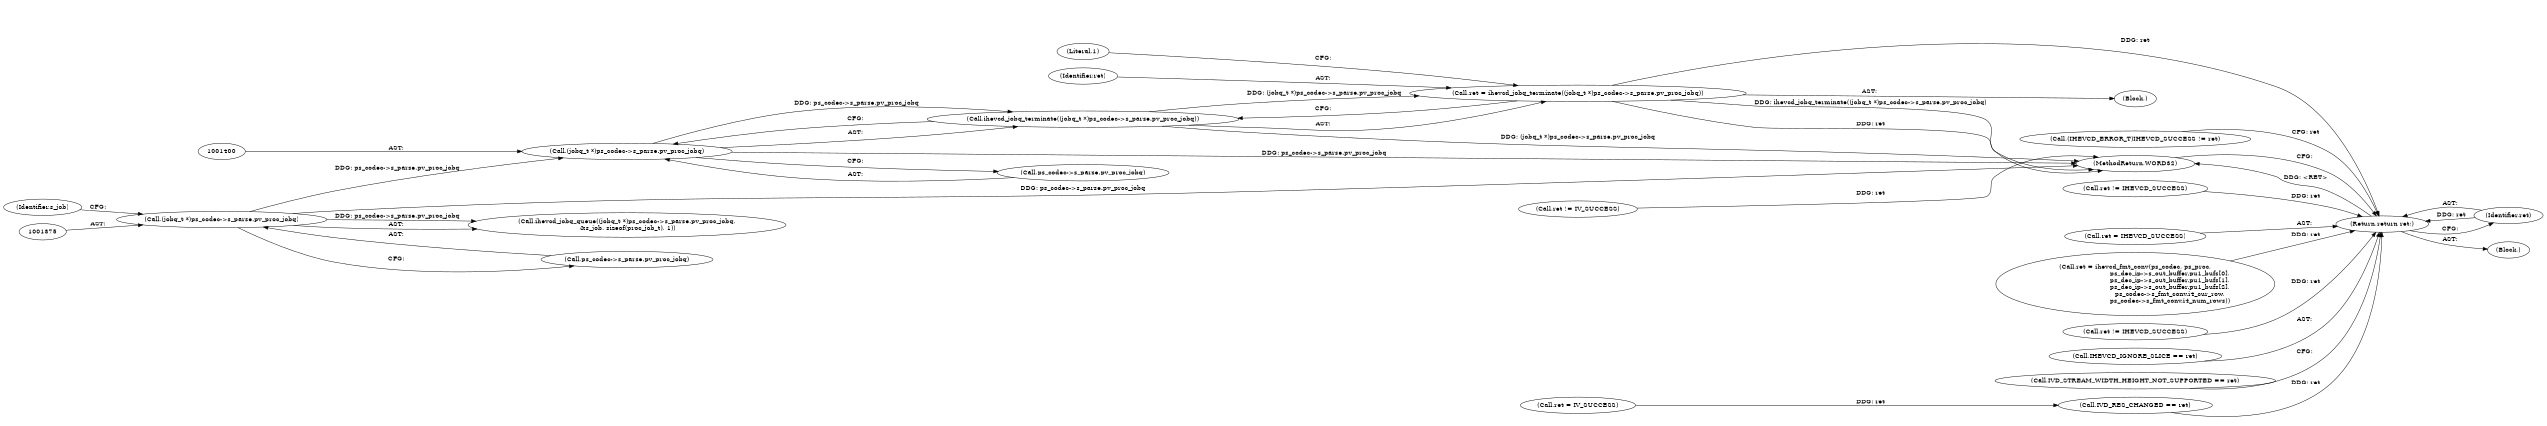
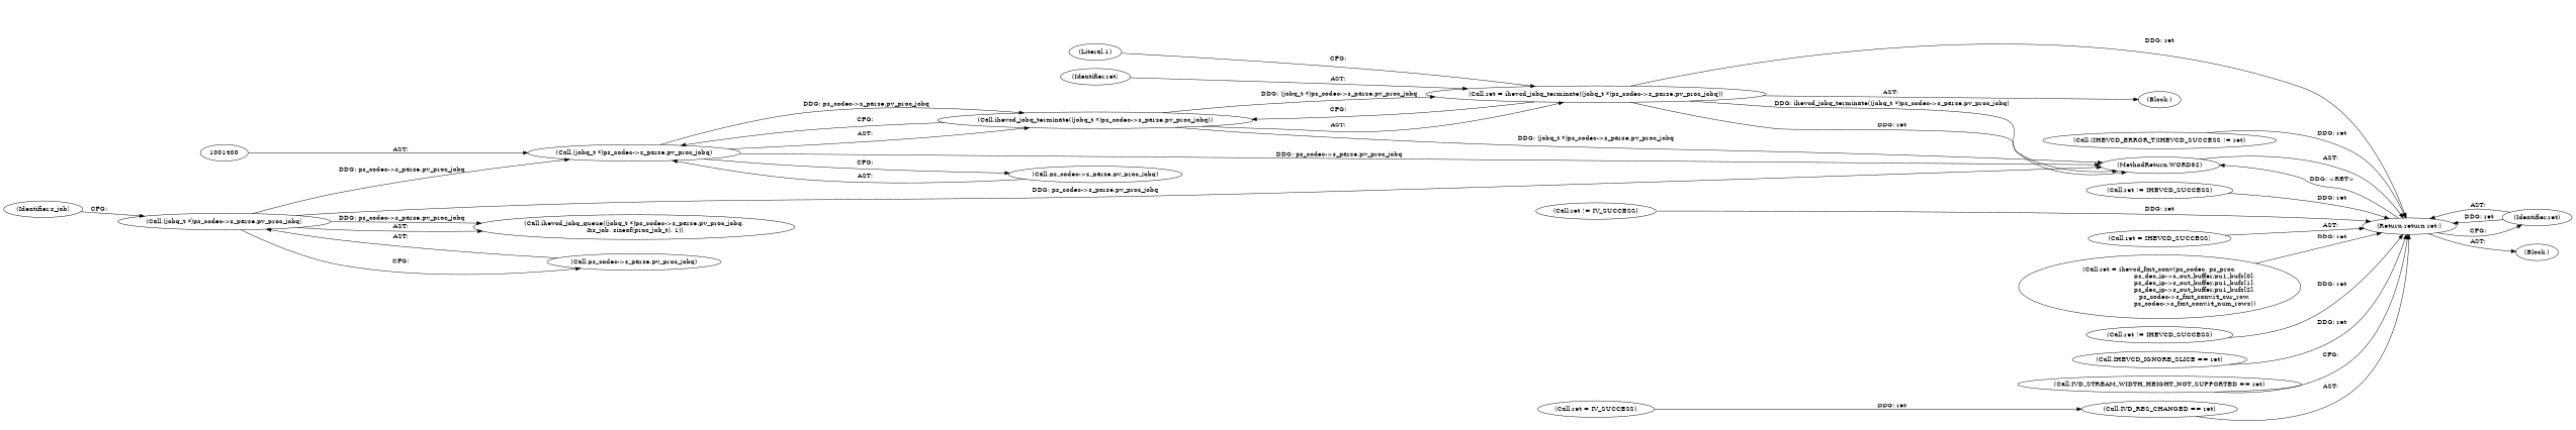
  digraph {
    rankdir=LR
    n1 [label="(Call,(jobq_t *)ps_codec->s_parse.pv_proc_jobq)"]
    n2 [label="(Call,ihevcd_jobq_terminate((jobq_t *)ps_codec->s_parse.pv_proc_jobq))"]
    n3 [label="(Call,ps_codec->s_parse.pv_proc_jobq)"]
    n4 [label="(MethodReturn,WORD32)"]
    n5 [label="(Call,ret = ihevcd_jobq_terminate((jobq_t *)ps_codec->s_parse.pv_proc_jobq))"]
    n6 [label="(Return,return ret;)"]
    n7 [label="(Call,(jobq_t *)ps_codec->s_parse.pv_proc_jobq)"]
    n8 [label="(Call,ihevcd_jobq_queue((jobq_t *)ps_codec->s_parse.pv_proc_jobq,\n &s_job, sizeof(proc_job_t), 1))"]
    n9 [label="(Call,ps_codec->s_parse.pv_proc_jobq)"]
    n10 [label="(Block,)"]
    n11 [label="(Identifier,ret)"]
    n12 [label="(Block,)"]
    n13 [label="(Literal,1)"]
    n14 [label="(Call,(IHEVCD_ERROR_T)IHEVCD_SUCCESS != ret)"]
    n15 [label="(Call,ret != IV_SUCCESS)"]
    n16 [label="(Call,ret != IHEVCD_SUCCESS)"]
    n17 [label="(Call,IVD_RES_CHANGED == ret)"]
    n18 [label="(Call,ret = IV_SUCCESS)"]
    n19 [label="(Call,ret = IHEVCD_SUCCESS)"]
    n20 [label="(Identifier,ret)"]
    n21 [label="(Call,ret = ihevcd_fmt_conv(ps_codec, ps_proc,\n                                  ps_dec_ip->s_out_buffer.pu1_bufs[0],\n                                  ps_dec_ip->s_out_buffer.pu1_bufs[1],\n                                  ps_dec_ip->s_out_buffer.pu1_bufs[2],\n                                  ps_codec->s_fmt_conv.i4_cur_row,\n                                  ps_codec->s_fmt_conv.i4_num_rows))"]
    n22 [label="(Call,ret != IHEVCD_SUCCESS)"]
    n23 [label="(Identifier,s_job)"]
    n24 [label="(Call,IHEVCD_IGNORE_SLICE == ret)"]
    n25 [label="(Call,IVD_STREAM_WIDTH_HEIGHT_NOT_SUPPORTED == ret)"]
    1001400
-   1001375
    n1 -> n2 [label="AST: "]
    n1 -> n2 [label="DDG: ps_codec->s_parse.pv_proc_jobq"]
    n1 -> n3 [label="CFG: "]
    n1 -> n4 [label="DDG: ps_codec->s_parse.pv_proc_jobq"]
    n2 -> n1 [label="CFG: "]
    n2 -> n4 [label="DDG: (jobq_t *)ps_codec->s_parse.pv_proc_jobq"]
    n2 -> n5 [label="AST: "]
    n2 -> n5 [label="DDG: (jobq_t *)ps_codec->s_parse.pv_proc_jobq"]
    n3 -> n1 [label="AST: "]
-   n4 -> n6 [label="CFG: "]
+   n4 -> n6 [label="AST: "]
    n5 -> n2 [label="CFG: "]
    n5 -> n4 [label="DDG: ret"]
    n5 -> n4 [label="DDG: ihevcd_jobq_terminate((jobq_t *)ps_codec->s_parse.pv_proc_jobq)"]
    n5 -> n6 [label="DDG: ret"]
    n5 -> n10 [label="AST: "]
    n6 -> n4 [label="DDG: <RET>"]
    n6 -> n11 [label="CFG: "]
    n6 -> n12 [label="AST: "]
    n7 -> n1 [label="DDG: ps_codec->s_parse.pv_proc_jobq"]
    n7 -> n4 [label="DDG: ps_codec->s_parse.pv_proc_jobq"]
    n7 -> n8 [label="AST: "]
    n7 -> n8 [label="DDG: ps_codec->s_parse.pv_proc_jobq"]
    n7 -> n9 [label="CFG: "]
    n9 -> n7 [label="AST: "]
    n11 -> n6 [label="AST: "]
    n11 -> n6 [label="DDG: ret"]
    n13 -> n5 [label="CFG: "]
-   n14 -> n6 [label="CFG: ret"]
-   n15 -> n4 [label="DDG: ret"]
+   n14 -> n6 [label="DDG: ret"]
+   n15 -> n6 [label="DDG: ret"]
    n16 -> n6 [label="DDG: ret"]
-   n17 -> n6 [label="DDG: ret"]
+   n17 -> n6 [label="AST: "]
    n18 -> n17 [label="DDG: ret"]
    n19 -> n6 [label="AST: "]
    n20 -> n5 [label="AST: "]
    n21 -> n6 [label="DDG: ret"]
    n22 -> n6 [label="DDG: ret"]
    n23 -> n7 [label="CFG: "]
-   n24 -> n6 [label="AST: "]
+   n24 -> n6 [label="DDG: ret"]
    n25 -> n6 [label="CFG: "]
    1001400 -> n1 [label="AST: "]
-   1001375 -> n7 [label="AST: "]
  }
